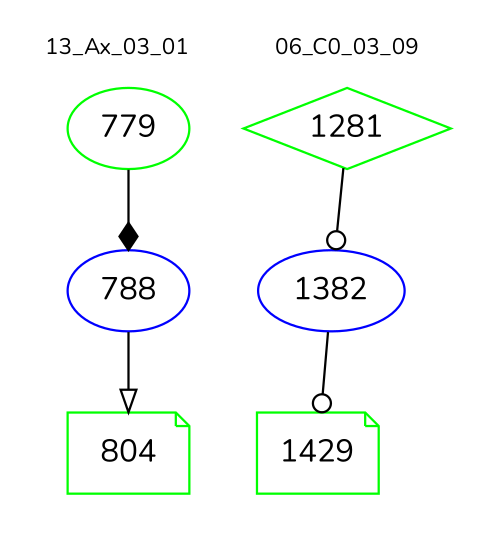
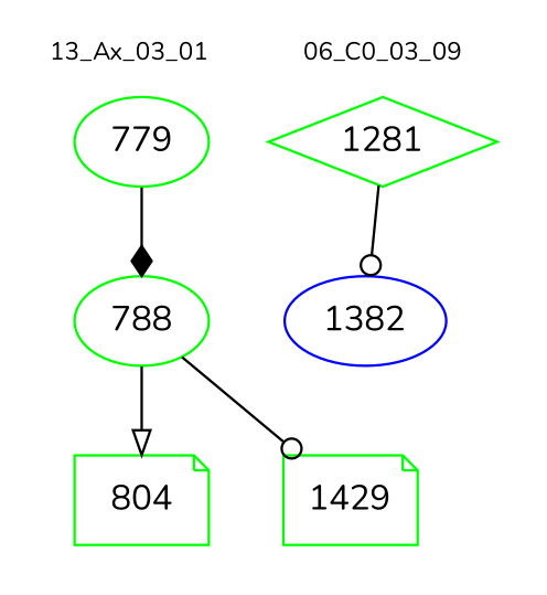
  digraph {
    fontname=Nunito
    node [color=green fontname=Nunito shape=ellipse]
    edge [arrowhead=odot color=black fontname=Nunito]
    n1 [label=779]
-   n2 [color=blue label=788]
+   n2 [label=788]
    n3 [label=804 shape=note]
    n4 [label=1281 shape=diamond]
    n5 [color=blue label=1382]
    n6 [label=1429 shape=note]
    subgraph cluster_1 {
      color=white
      fontsize=10
      label="13_Ax_03_01"
      n1
      n2
      n3
    }
    subgraph cluster_2 {
      color=white
      fontsize=10
      label="06_C0_03_09"
      n4
      n5
      n6
    }
    n1 -> n2 [arrowhead=diamond]
    n2 -> n3 [arrowhead=onormal]
    n4 -> n5
-   n5 -> n6
+   n2 -> n6
  }
